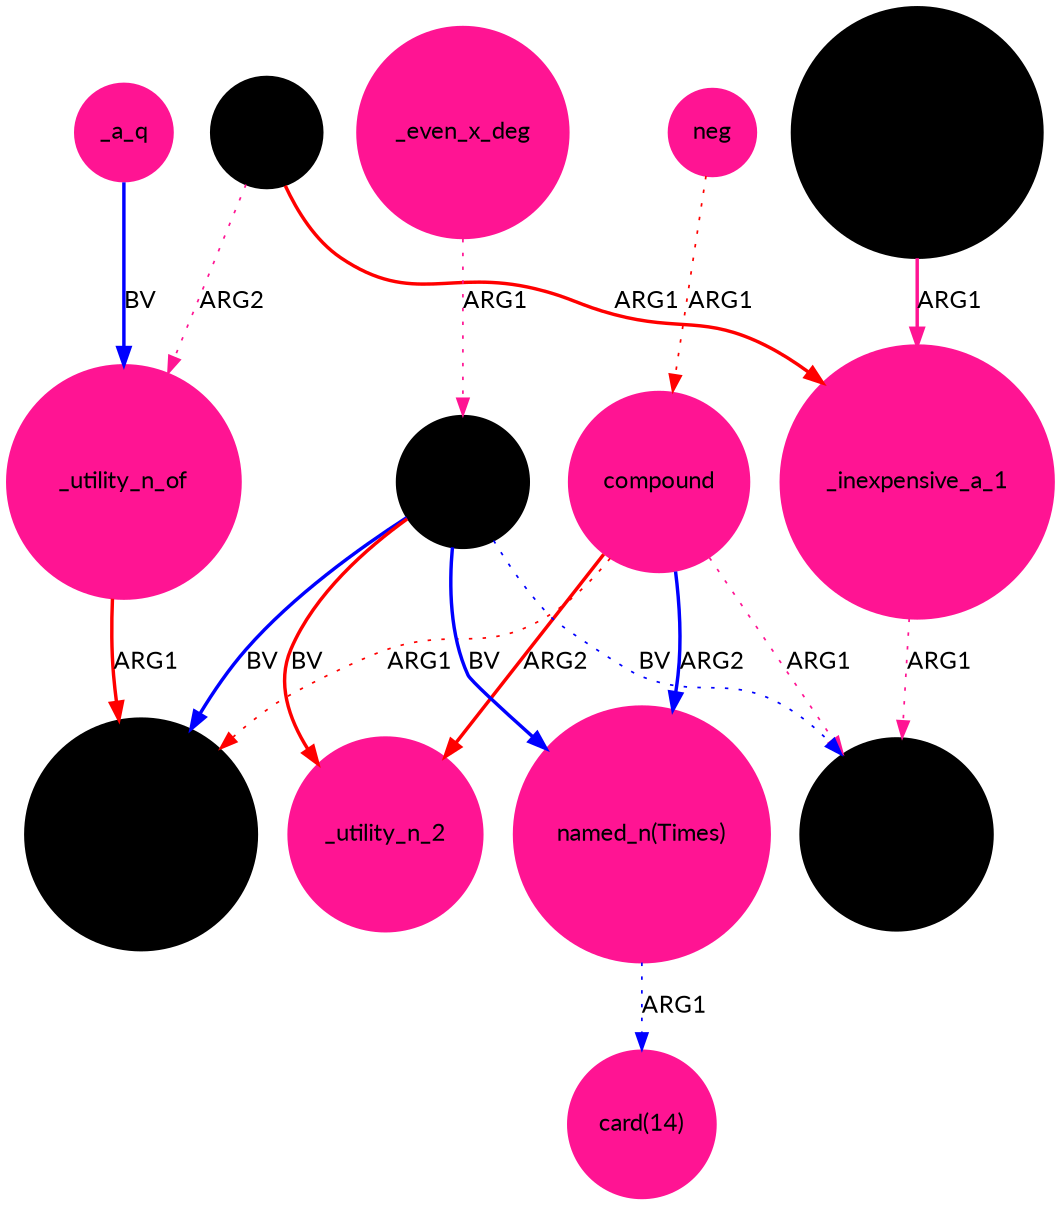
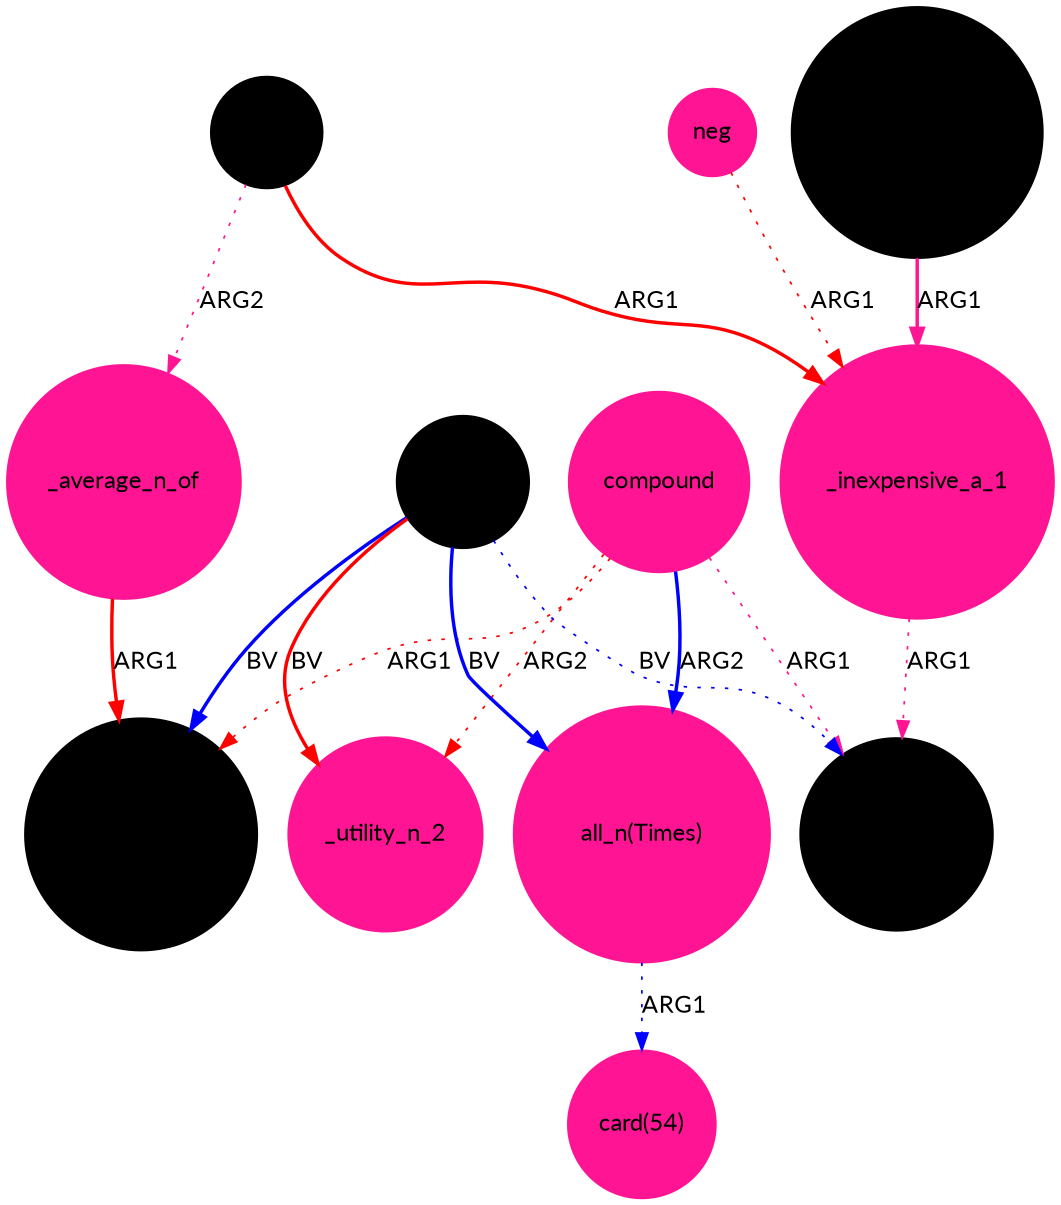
  digraph {
    fontname=Lato
    node [color=deeppink fontname=Lato shape=circle style=filled]
    edge [color=red fontname=Lato style=bold]
    _earnings_n_1 [color=black]
-   _average_n_of [label=_utility_n_of]
+   _average_n_of
    compound
    _stock_n_1 [color=black]
    n5 [label=_utility_n_2]
-   "named_n(Times)"
-   "card(14)"
+   "named_n(Times)" [label="all_n(Times)"]
+   "card(14)" [label="card(54)"]
    udef_q [color=black]
-   _a_q
    _at_p [color=black]
    _inexpensive_a_1
    neg
-   _even_x_deg
    "_all+that_x_deg" [color=black]
    _average_n_of -> _earnings_n_1 [label=ARG1]
    compound -> _earnings_n_1 [label=ARG1 style=dotted]
    compound -> _stock_n_1 [color=deeppink label=ARG1 style=dotted]
-   compound -> n5 [label=ARG2]
+   compound -> n5 [label=ARG2 style=dotted]
    compound -> "named_n(Times)" [color=blue label=ARG2]
    "named_n(Times)" -> "card(14)" [color=blue label=ARG1 style=dotted]
    udef_q -> _earnings_n_1 [color=blue label=BV]
    udef_q -> _stock_n_1 [color=blue label=BV style=dotted]
    udef_q -> n5 [label=BV]
    udef_q -> "named_n(Times)" [color=blue label=BV]
-   _a_q -> _average_n_of [color=blue label=BV]
    _at_p -> _average_n_of [color=deeppink label=ARG2 style=dotted]
    _at_p -> _inexpensive_a_1 [label=ARG1]
    _inexpensive_a_1 -> _stock_n_1 [color=deeppink label=ARG1 style=dotted]
-   neg -> compound [label=ARG1 style=dotted]
-   _even_x_deg -> udef_q [color=deeppink label=ARG1 style=dotted]
+   neg -> _inexpensive_a_1 [label=ARG1 style=dotted]
    "_all+that_x_deg" -> _inexpensive_a_1 [color=deeppink label=ARG1]
  }
